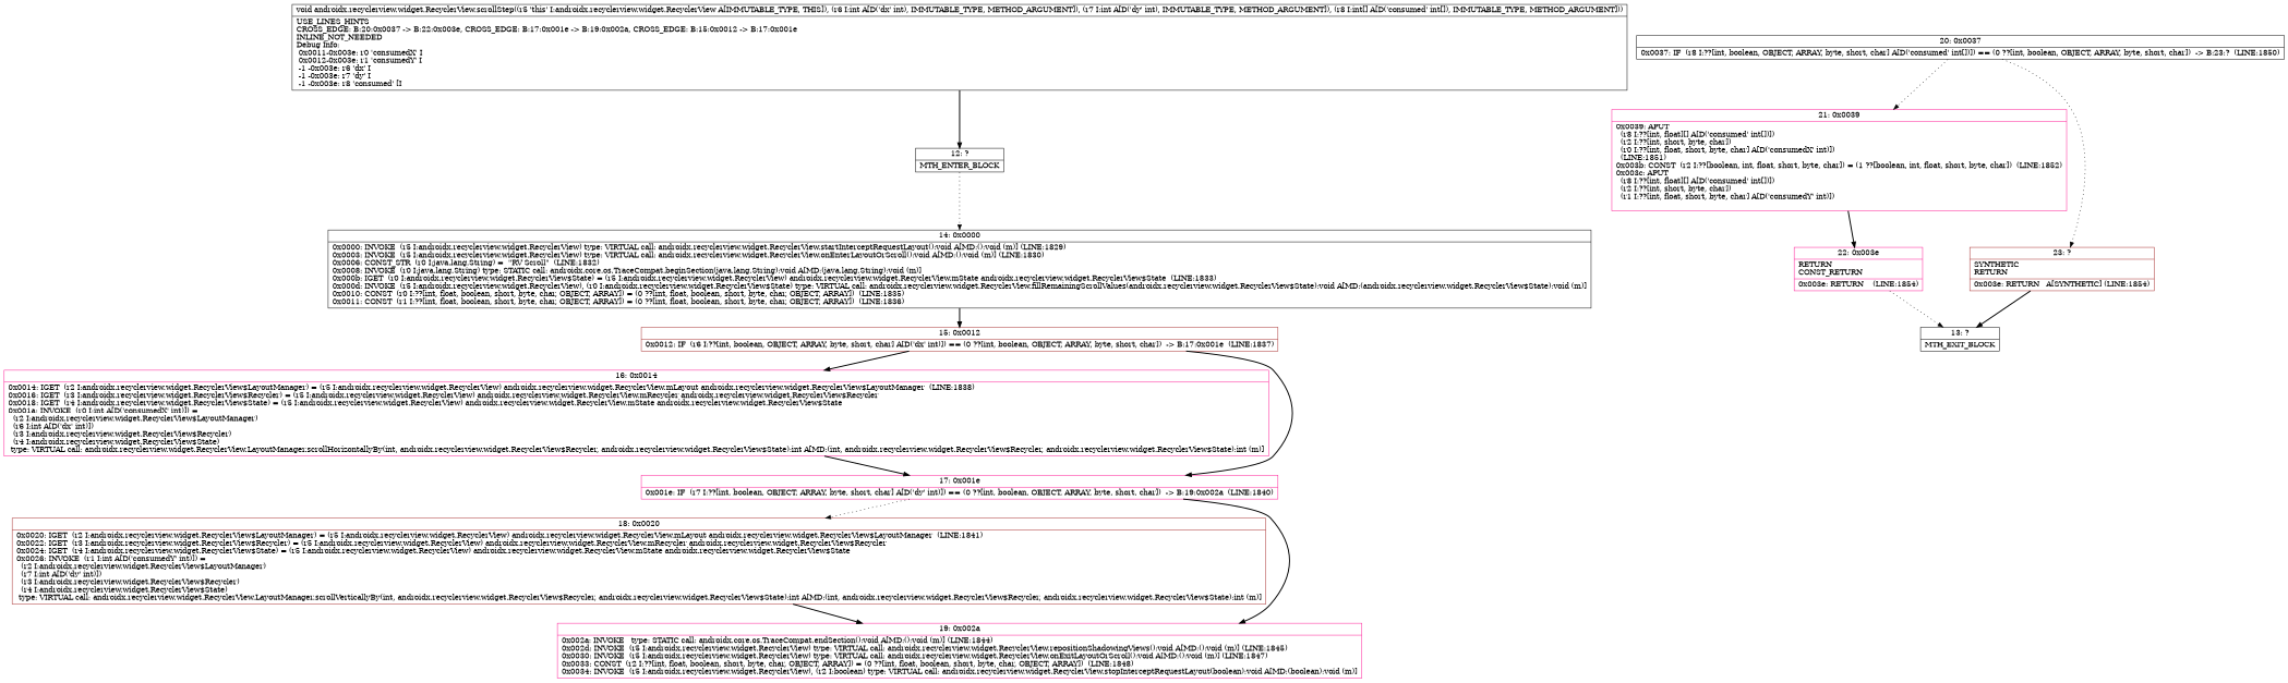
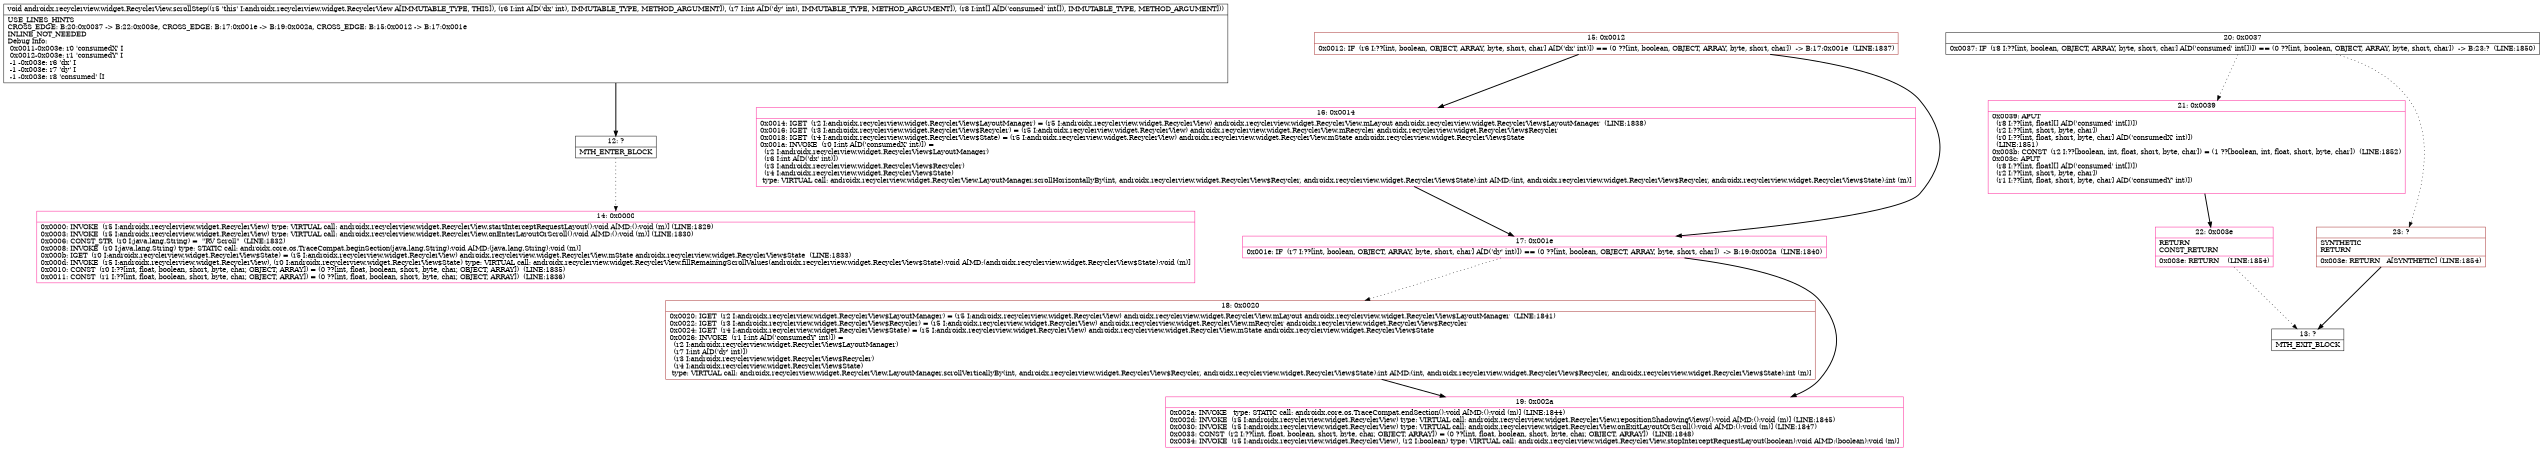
  digraph {
    node [color=black shape=record]
    edge [style=bold]
    n1 [label="{12\:\ ?|MTH_ENTER_BLOCK\l}"]
-   n2 [label="{14\:\ 0x0000|0x0000: INVOKE  (r5 I:androidx.recyclerview.widget.RecyclerView) type: VIRTUAL call: androidx.recyclerview.widget.RecyclerView.startInterceptRequestLayout():void A[MD:():void (m)] (LINE:1829)\l0x0003: INVOKE  (r5 I:androidx.recyclerview.widget.RecyclerView) type: VIRTUAL call: androidx.recyclerview.widget.RecyclerView.onEnterLayoutOrScroll():void A[MD:():void (m)] (LINE:1830)\l0x0006: CONST_STR  (r0 I:java.lang.String) =  \"RV Scroll\"  (LINE:1832)\l0x0008: INVOKE  (r0 I:java.lang.String) type: STATIC call: androidx.core.os.TraceCompat.beginSection(java.lang.String):void A[MD:(java.lang.String):void (m)]\l0x000b: IGET  (r0 I:androidx.recyclerview.widget.RecyclerView$State) = (r5 I:androidx.recyclerview.widget.RecyclerView) androidx.recyclerview.widget.RecyclerView.mState androidx.recyclerview.widget.RecyclerView$State  (LINE:1833)\l0x000d: INVOKE  (r5 I:androidx.recyclerview.widget.RecyclerView), (r0 I:androidx.recyclerview.widget.RecyclerView$State) type: VIRTUAL call: androidx.recyclerview.widget.RecyclerView.fillRemainingScrollValues(androidx.recyclerview.widget.RecyclerView$State):void A[MD:(androidx.recyclerview.widget.RecyclerView$State):void (m)]\l0x0010: CONST  (r0 I:??[int, float, boolean, short, byte, char, OBJECT, ARRAY]) = (0 ??[int, float, boolean, short, byte, char, OBJECT, ARRAY])  (LINE:1835)\l0x0011: CONST  (r1 I:??[int, float, boolean, short, byte, char, OBJECT, ARRAY]) = (0 ??[int, float, boolean, short, byte, char, OBJECT, ARRAY])  (LINE:1836)\l}"]
+   n2 [color=deeppink label="{14\:\ 0x0000|0x0000: INVOKE  (r5 I:androidx.recyclerview.widget.RecyclerView) type: VIRTUAL call: androidx.recyclerview.widget.RecyclerView.startInterceptRequestLayout():void A[MD:():void (m)] (LINE:1829)\l0x0003: INVOKE  (r5 I:androidx.recyclerview.widget.RecyclerView) type: VIRTUAL call: androidx.recyclerview.widget.RecyclerView.onEnterLayoutOrScroll():void A[MD:():void (m)] (LINE:1830)\l0x0006: CONST_STR  (r0 I:java.lang.String) =  \"RV Scroll\"  (LINE:1832)\l0x0008: INVOKE  (r0 I:java.lang.String) type: STATIC call: androidx.core.os.TraceCompat.beginSection(java.lang.String):void A[MD:(java.lang.String):void (m)]\l0x000b: IGET  (r0 I:androidx.recyclerview.widget.RecyclerView$State) = (r5 I:androidx.recyclerview.widget.RecyclerView) androidx.recyclerview.widget.RecyclerView.mState androidx.recyclerview.widget.RecyclerView$State  (LINE:1833)\l0x000d: INVOKE  (r5 I:androidx.recyclerview.widget.RecyclerView), (r0 I:androidx.recyclerview.widget.RecyclerView$State) type: VIRTUAL call: androidx.recyclerview.widget.RecyclerView.fillRemainingScrollValues(androidx.recyclerview.widget.RecyclerView$State):void A[MD:(androidx.recyclerview.widget.RecyclerView$State):void (m)]\l0x0010: CONST  (r0 I:??[int, float, boolean, short, byte, char, OBJECT, ARRAY]) = (0 ??[int, float, boolean, short, byte, char, OBJECT, ARRAY])  (LINE:1835)\l0x0011: CONST  (r1 I:??[int, float, boolean, short, byte, char, OBJECT, ARRAY]) = (0 ??[int, float, boolean, short, byte, char, OBJECT, ARRAY])  (LINE:1836)\l}"]
    n3 [color=brown label="{15\:\ 0x0012|0x0012: IF  (r6 I:??[int, boolean, OBJECT, ARRAY, byte, short, char] A[D('dx' int)]) == (0 ??[int, boolean, OBJECT, ARRAY, byte, short, char])  \-\> B:17:0x001e  (LINE:1837)\l}"]
    n4 [color=deeppink label="{16\:\ 0x0014|0x0014: IGET  (r2 I:androidx.recyclerview.widget.RecyclerView$LayoutManager) = (r5 I:androidx.recyclerview.widget.RecyclerView) androidx.recyclerview.widget.RecyclerView.mLayout androidx.recyclerview.widget.RecyclerView$LayoutManager  (LINE:1838)\l0x0016: IGET  (r3 I:androidx.recyclerview.widget.RecyclerView$Recycler) = (r5 I:androidx.recyclerview.widget.RecyclerView) androidx.recyclerview.widget.RecyclerView.mRecycler androidx.recyclerview.widget.RecyclerView$Recycler \l0x0018: IGET  (r4 I:androidx.recyclerview.widget.RecyclerView$State) = (r5 I:androidx.recyclerview.widget.RecyclerView) androidx.recyclerview.widget.RecyclerView.mState androidx.recyclerview.widget.RecyclerView$State \l0x001a: INVOKE  (r0 I:int A[D('consumedX' int)]) = \l  (r2 I:androidx.recyclerview.widget.RecyclerView$LayoutManager)\l  (r6 I:int A[D('dx' int)])\l  (r3 I:androidx.recyclerview.widget.RecyclerView$Recycler)\l  (r4 I:androidx.recyclerview.widget.RecyclerView$State)\l type: VIRTUAL call: androidx.recyclerview.widget.RecyclerView.LayoutManager.scrollHorizontallyBy(int, androidx.recyclerview.widget.RecyclerView$Recycler, androidx.recyclerview.widget.RecyclerView$State):int A[MD:(int, androidx.recyclerview.widget.RecyclerView$Recycler, androidx.recyclerview.widget.RecyclerView$State):int (m)]\l}"]
    n5 [color=deeppink label="{17\:\ 0x001e|0x001e: IF  (r7 I:??[int, boolean, OBJECT, ARRAY, byte, short, char] A[D('dy' int)]) == (0 ??[int, boolean, OBJECT, ARRAY, byte, short, char])  \-\> B:19:0x002a  (LINE:1840)\l}"]
    n6 [color=brown label="{18\:\ 0x0020|0x0020: IGET  (r2 I:androidx.recyclerview.widget.RecyclerView$LayoutManager) = (r5 I:androidx.recyclerview.widget.RecyclerView) androidx.recyclerview.widget.RecyclerView.mLayout androidx.recyclerview.widget.RecyclerView$LayoutManager  (LINE:1841)\l0x0022: IGET  (r3 I:androidx.recyclerview.widget.RecyclerView$Recycler) = (r5 I:androidx.recyclerview.widget.RecyclerView) androidx.recyclerview.widget.RecyclerView.mRecycler androidx.recyclerview.widget.RecyclerView$Recycler \l0x0024: IGET  (r4 I:androidx.recyclerview.widget.RecyclerView$State) = (r5 I:androidx.recyclerview.widget.RecyclerView) androidx.recyclerview.widget.RecyclerView.mState androidx.recyclerview.widget.RecyclerView$State \l0x0026: INVOKE  (r1 I:int A[D('consumedY' int)]) = \l  (r2 I:androidx.recyclerview.widget.RecyclerView$LayoutManager)\l  (r7 I:int A[D('dy' int)])\l  (r3 I:androidx.recyclerview.widget.RecyclerView$Recycler)\l  (r4 I:androidx.recyclerview.widget.RecyclerView$State)\l type: VIRTUAL call: androidx.recyclerview.widget.RecyclerView.LayoutManager.scrollVerticallyBy(int, androidx.recyclerview.widget.RecyclerView$Recycler, androidx.recyclerview.widget.RecyclerView$State):int A[MD:(int, androidx.recyclerview.widget.RecyclerView$Recycler, androidx.recyclerview.widget.RecyclerView$State):int (m)]\l}"]
    n7 [color=deeppink label="{19\:\ 0x002a|0x002a: INVOKE   type: STATIC call: androidx.core.os.TraceCompat.endSection():void A[MD:():void (m)] (LINE:1844)\l0x002d: INVOKE  (r5 I:androidx.recyclerview.widget.RecyclerView) type: VIRTUAL call: androidx.recyclerview.widget.RecyclerView.repositionShadowingViews():void A[MD:():void (m)] (LINE:1845)\l0x0030: INVOKE  (r5 I:androidx.recyclerview.widget.RecyclerView) type: VIRTUAL call: androidx.recyclerview.widget.RecyclerView.onExitLayoutOrScroll():void A[MD:():void (m)] (LINE:1847)\l0x0033: CONST  (r2 I:??[int, float, boolean, short, byte, char, OBJECT, ARRAY]) = (0 ??[int, float, boolean, short, byte, char, OBJECT, ARRAY])  (LINE:1848)\l0x0034: INVOKE  (r5 I:androidx.recyclerview.widget.RecyclerView), (r2 I:boolean) type: VIRTUAL call: androidx.recyclerview.widget.RecyclerView.stopInterceptRequestLayout(boolean):void A[MD:(boolean):void (m)]\l}"]
    n8 [label="{20\:\ 0x0037|0x0037: IF  (r8 I:??[int, boolean, OBJECT, ARRAY, byte, short, char] A[D('consumed' int[])]) == (0 ??[int, boolean, OBJECT, ARRAY, byte, short, char])  \-\> B:23:?  (LINE:1850)\l}"]
    n9 [color=deeppink label="{21\:\ 0x0039|0x0039: APUT  \l  (r8 I:??[int, float][] A[D('consumed' int[])])\l  (r2 I:??[int, short, byte, char])\l  (r0 I:??[int, float, short, byte, char] A[D('consumedX' int)])\l  (LINE:1851)\l0x003b: CONST  (r2 I:??[boolean, int, float, short, byte, char]) = (1 ??[boolean, int, float, short, byte, char])  (LINE:1852)\l0x003c: APUT  \l  (r8 I:??[int, float][] A[D('consumed' int[])])\l  (r2 I:??[int, short, byte, char])\l  (r1 I:??[int, float, short, byte, char] A[D('consumedY' int)])\l \l}"]
    n10 [color=brown label="{23\:\ ?|SYNTHETIC\lRETURN\l|0x003e: RETURN   A[SYNTHETIC] (LINE:1854)\l}"]
    n11 [color=deeppink label="{22\:\ 0x003e|RETURN\lCONST_RETURN\l|0x003e: RETURN    (LINE:1854)\l}"]
    n12 [label="{13\:\ ?|MTH_EXIT_BLOCK\l}"]
    n13 [label="{void androidx.recyclerview.widget.RecyclerView.scrollStep((r5 'this' I:androidx.recyclerview.widget.RecyclerView A[IMMUTABLE_TYPE, THIS]), (r6 I:int A[D('dx' int), IMMUTABLE_TYPE, METHOD_ARGUMENT]), (r7 I:int A[D('dy' int), IMMUTABLE_TYPE, METHOD_ARGUMENT]), (r8 I:int[] A[D('consumed' int[]), IMMUTABLE_TYPE, METHOD_ARGUMENT]))  | USE_LINES_HINTS\lCROSS_EDGE: B:20:0x0037 \-\> B:22:0x003e, CROSS_EDGE: B:17:0x001e \-\> B:19:0x002a, CROSS_EDGE: B:15:0x0012 \-\> B:17:0x001e\lINLINE_NOT_NEEDED\lDebug Info:\l  0x0011\-0x003e: r0 'consumedX' I\l  0x0012\-0x003e: r1 'consumedY' I\l  \-1 \-0x003e: r6 'dx' I\l  \-1 \-0x003e: r7 'dy' I\l  \-1 \-0x003e: r8 'consumed' [I\l}"]
    n1 -> n2 [style=dotted]
-   n2 -> n3
    n3 -> n4
    n3 -> n5
    n4 -> n5
    n5 -> n6 [style=dotted]
    n5 -> n7
    n6 -> n7
    n8 -> n9 [style=dotted]
    n8 -> n10 [style=dotted]
    n9 -> n11
    n10 -> n12
    n11 -> n12 [style=dotted]
    n13 -> n1
  }
